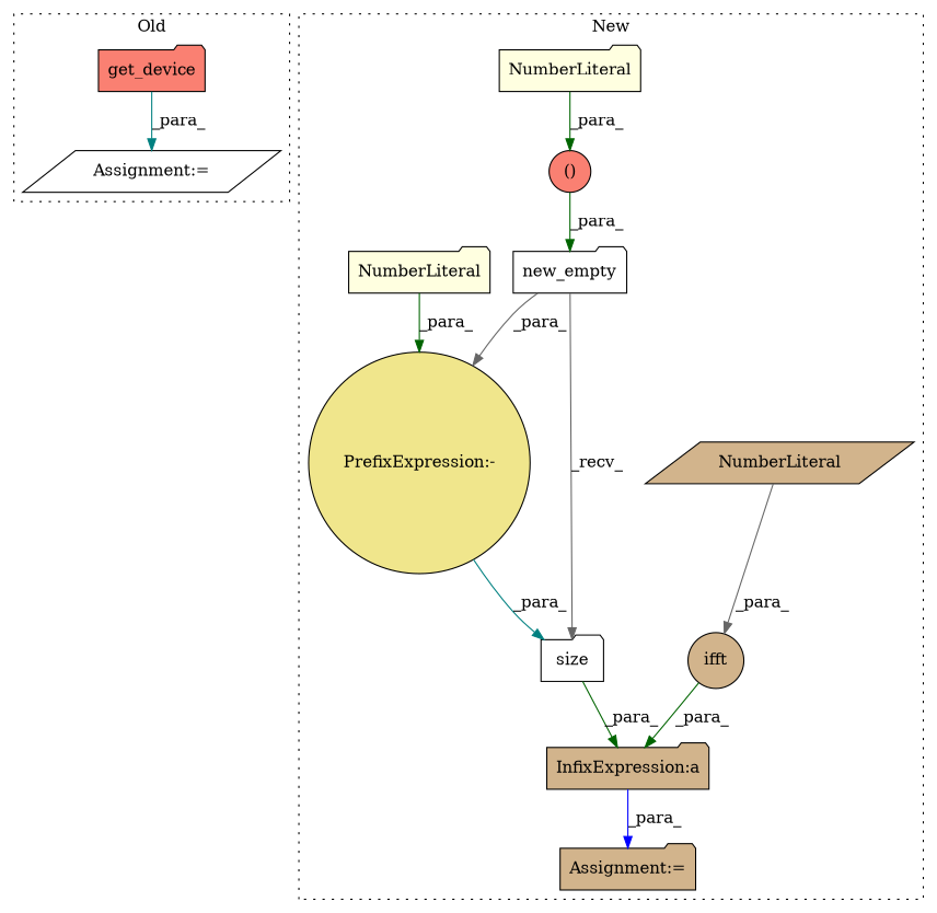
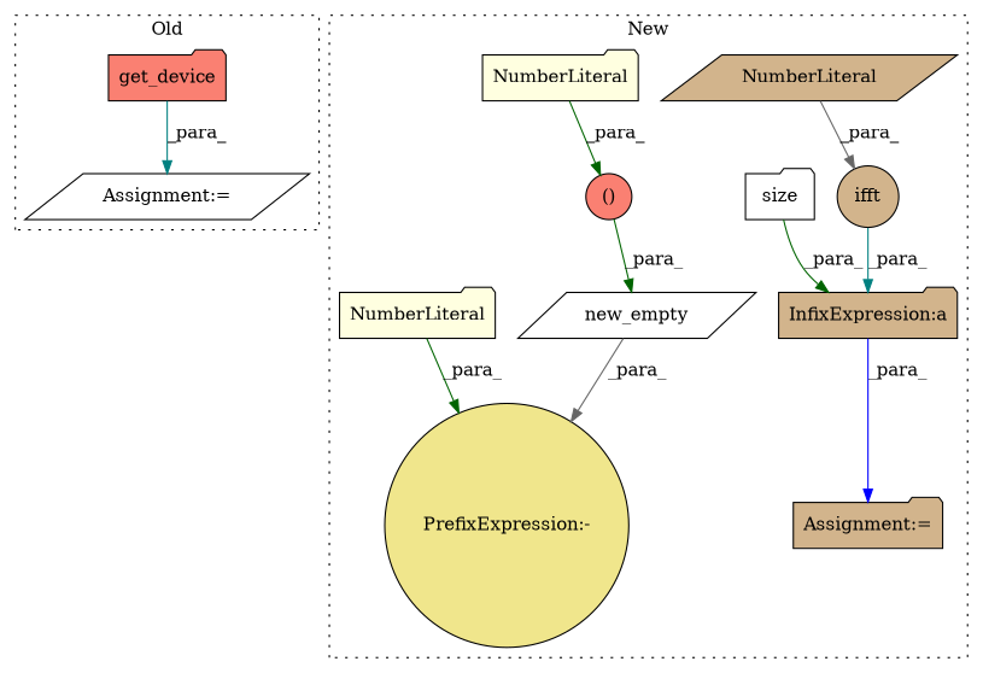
  digraph {
    node [a=32 fillcolor=tan l=1 shape=folder style=filled]
    edge [color=darkgreen]
    n1 [fillcolor=salmon l=12 label=get_device s=3610]
    n2 [a=7 fillcolor=white label="Assignment:=" s=3607 shape=parallelogram]
    n3 [a=106 fillcolor=salmon l=92 label="()" s=3536 shape=circle]
    n4 [a=34 fillcolor=lightyellow label=NumberLiteral s=3627]
-   n5 [fillcolor=white l="15,2" label=new_empty s="3521,3628"]
+   n5 [fillcolor=white l="15,2" label=new_empty s="3521,3628" shape=parallelogram]
    n6 [a=7 label="Assignment:=" s=3676]
    n7 [a=27 l=3 label="InfixExpression:a" s=3698]
    n8 [fillcolor=white l="5,1" label=size s="3709,3716"]
    n9 [l="5,1" label=ifft s="3684,3697" shape=circle]
    n10 [a=34 label=NumberLiteral s=3696 shape=parallelogram]
    n11 [a=38 fillcolor=khaki label="PrefixExpression:-" s=3714 shape=circle]
    n12 [a=34 fillcolor=lightyellow label=NumberLiteral s=3715]
    subgraph cluster_1 {
      label=Old
      style=dotted
      n1
      n2
    }
    subgraph cluster_2 {
      label=New
      style=dotted
      n3
      n4
      n5
      n6
      n7
      n8
      n9
      n10
      n11
      n12
    }
    n1 -> n2 [color=teal label=_para_]
    n3 -> n5 [label=_para_]
    n4 -> n3 [label=_para_]
-   n5 -> n8 [color=gray40 label=_recv_]
    n5 -> n11 [color=gray40 label=_para_]
    n7 -> n6 [color=blue label=_para_]
    n8 -> n7 [label=_para_]
-   n9 -> n7 [label=_para_]
+   n9 -> n7 [color=teal label=_para_]
    n10 -> n9 [color=gray40 label=_para_]
-   n11 -> n8 [color=teal label=_para_]
    n12 -> n11 [label=_para_]
  }
